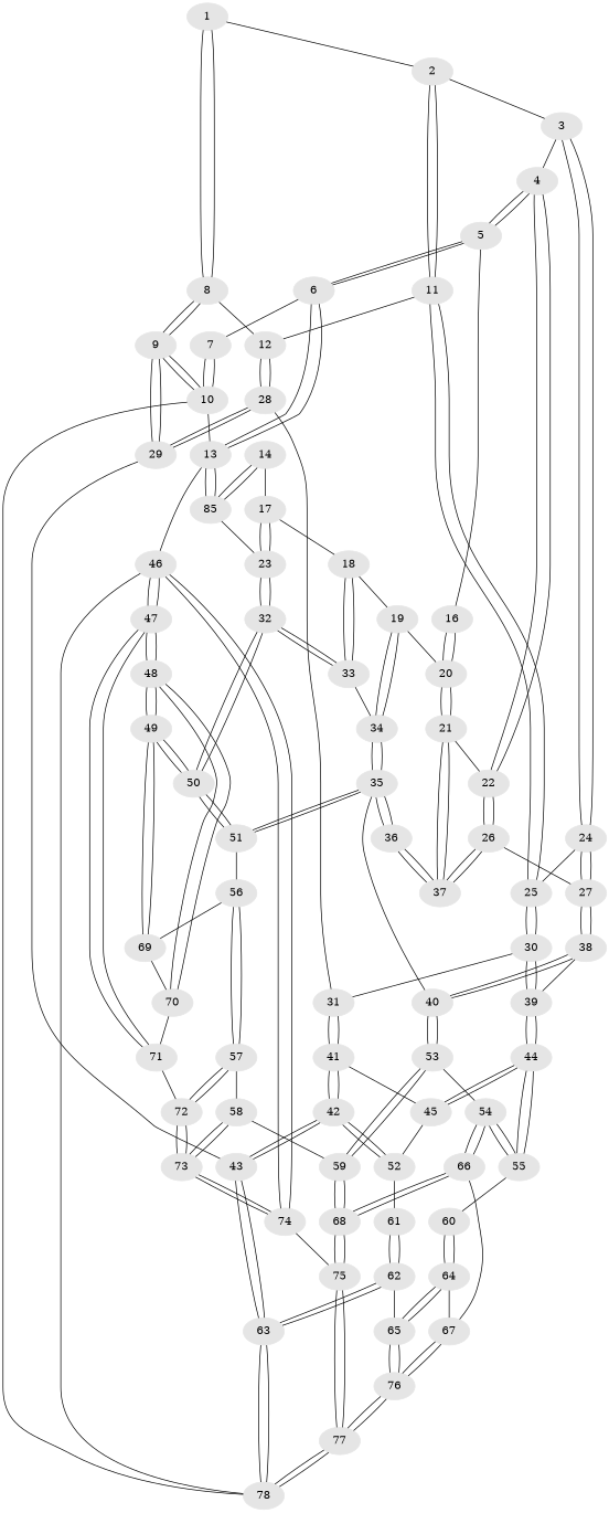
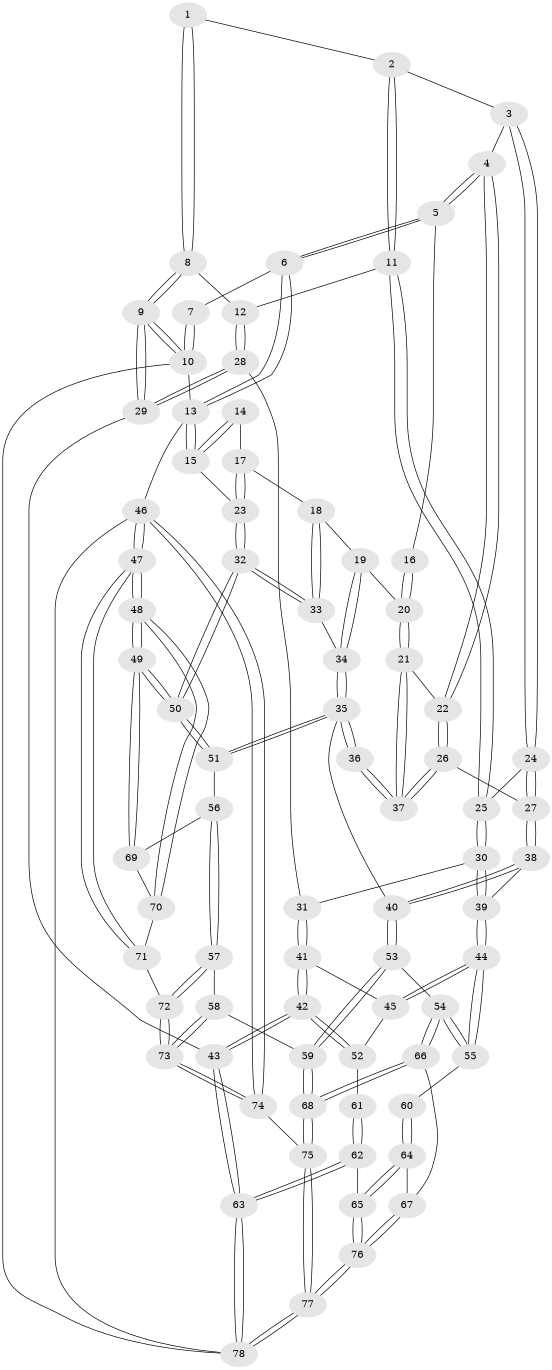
  graph {
    node [color=gray90 style=filled]
    1
    2
    8
    3
    11
    9
    12
    4
    24
    25
    5
    22
    27
    6
    16
    26
    7
    13
    20
    10
-   15 [label=85]
+   15
    46
    78
    29
    28
    43
    30
    31
    23
    47
    74
    14
    17
    18
    32
    21
    19
    33
    34
    35
    37
    50
    38
    39
    40
    41
    63
    44
    42
    45
    51
    36
    56
    53
    55
    54
    59
    52
    61
    60
    48
    71
    75
    49
    70
    72
    69
    57
    62
    66
    68
    67
    64
    58
    73
    65
    76
    77
    1 -- 2
    1 -- 8
    1 -- 8
    2 -- 3
    2 -- 11
    2 -- 11
    8 -- 9
    8 -- 9
    8 -- 12
    3 -- 4
    3 -- 24
    3 -- 24
    11 -- 12
    11 -- 25
    11 -- 25
    9 -- 10
    9 -- 10
    9 -- 29
    9 -- 29
    12 -- 28
    12 -- 28
    4 -- 5
    4 -- 5
    4 -- 22
    4 -- 22
    24 -- 25
    24 -- 27
    24 -- 27
    25 -- 30
    25 -- 30
    5 -- 6
    5 -- 6
    5 -- 16
    22 -- 26
    22 -- 26
    27 -- 38
    27 -- 38
    6 -- 7
    6 -- 13
    6 -- 13
    16 -- 20
    16 -- 20
    26 -- 27
    26 -- 37
    26 -- 37
    7 -- 10
    7 -- 10
    13 -- 15
    13 -- 15
    13 -- 46
    20 -- 21
    20 -- 21
    10 -- 13
    10 -- 78
    15 -- 23
    46 -- 78
    46 -- 47
    46 -- 47
    46 -- 74
    46 -- 74
    29 -- 43
    28 -- 29
    28 -- 29
    28 -- 31
    43 -- 63
    43 -- 63
    30 -- 31
    30 -- 39
    30 -- 39
    31 -- 41
    31 -- 41
    23 -- 32
    23 -- 32
    47 -- 48
    47 -- 48
    47 -- 71
    47 -- 71
    74 -- 75
    14 -- 15
    14 -- 15
    14 -- 17
    17 -- 23
    17 -- 23
    17 -- 18
    18 -- 19
    18 -- 33
    18 -- 33
    32 -- 33
    32 -- 33
    32 -- 50
    32 -- 50
    21 -- 22
    21 -- 37
    21 -- 37
    19 -- 20
    19 -- 34
    19 -- 34
    33 -- 34
    34 -- 35
    34 -- 35
    35 -- 40
    35 -- 51
    35 -- 51
    35 -- 36
    35 -- 36
    50 -- 51
    50 -- 51
    38 -- 39
    38 -- 40
    38 -- 40
    39 -- 44
    39 -- 44
    40 -- 53
    40 -- 53
    41 -- 42
    41 -- 42
    41 -- 45
    63 -- 78
    63 -- 78
    44 -- 45
    44 -- 45
    44 -- 55
    44 -- 55
    42 -- 43
    42 -- 43
    42 -- 52
    42 -- 52
    45 -- 52
    51 -- 56
    36 -- 37
    36 -- 37
    56 -- 69
    56 -- 57
    56 -- 57
    53 -- 54
    53 -- 59
    53 -- 59
    55 -- 60
    54 -- 55
    54 -- 55
    54 -- 66
    54 -- 66
    59 -- 68
    59 -- 68
    52 -- 61
    61 -- 62
    61 -- 62
    60 -- 64
    60 -- 64
    48 -- 49
    48 -- 49
    48 -- 70
    48 -- 70
    71 -- 72
    75 -- 77
    75 -- 77
    49 -- 50
    49 -- 50
    49 -- 69
    49 -- 69
    70 -- 71
    72 -- 73
    72 -- 73
    69 -- 70
    57 -- 72
    57 -- 72
    57 -- 58
    62 -- 63
    62 -- 63
    62 -- 65
    66 -- 68
    66 -- 68
    66 -- 67
    68 -- 75
    68 -- 75
    67 -- 76
    67 -- 76
    64 -- 67
    64 -- 65
    64 -- 65
    58 -- 59
    58 -- 73
    58 -- 73
    73 -- 74
    73 -- 74
    65 -- 76
    65 -- 76
    76 -- 77
    76 -- 77
    77 -- 78
    77 -- 78
  }
